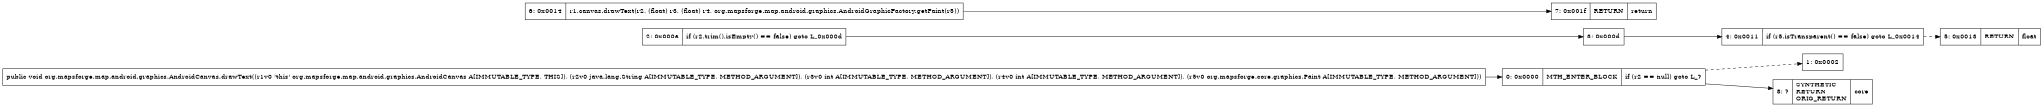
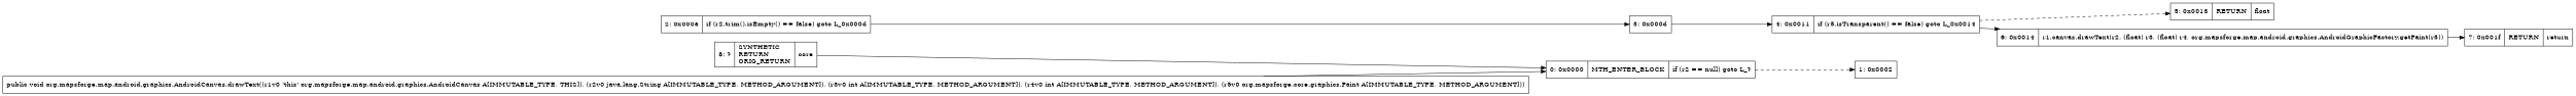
  digraph {
    rankdir=LR
    node [shape=record]
    n1 [label="{0\:\ 0x0000|MTH_ENTER_BLOCK\l|if (r2 == null) goto L_?\l}"]
    n2 [label="{1\:\ 0x0002}"]
    n3 [label="{8\:\ ?|SYNTHETIC\lRETURN\lORIG_RETURN\l|core\l}"]
    n4 [label="{2\:\ 0x000a|if (r2.trim().isEmpty() == false) goto L_0x000d\l}"]
    n5 [label="{3\:\ 0x000d}"]
    n6 [label="{4\:\ 0x0011|if (r5.isTransparent() == false) goto L_0x0014\l}"]
    n7 [label="{5\:\ 0x0013|RETURN\l|float\l}"]
    n8 [label="{6\:\ 0x0014|r1.canvas.drawText(r2, (float) r3, (float) r4, org.mapsforge.map.android.graphics.AndroidGraphicFactory.getPaint(r5))\l}"]
    n9 [label="{7\:\ 0x001f|RETURN\l|return\l}"]
    n10 [label="{public void org.mapsforge.map.android.graphics.AndroidCanvas.drawText((r1v0 'this' org.mapsforge.map.android.graphics.AndroidCanvas A[IMMUTABLE_TYPE, THIS]), (r2v0 java.lang.String A[IMMUTABLE_TYPE, METHOD_ARGUMENT]), (r3v0 int A[IMMUTABLE_TYPE, METHOD_ARGUMENT]), (r4v0 int A[IMMUTABLE_TYPE, METHOD_ARGUMENT]), (r5v0 org.mapsforge.core.graphics.Paint A[IMMUTABLE_TYPE, METHOD_ARGUMENT])) }"]
    n1 -> n2 [style=dashed]
-   n1 -> n3
+   n3 -> n1
    n4 -> n5
    n5 -> n6
    n6 -> n7 [style=dashed]
+   n6 -> n8
    n8 -> n9
    n10 -> n1
  }
